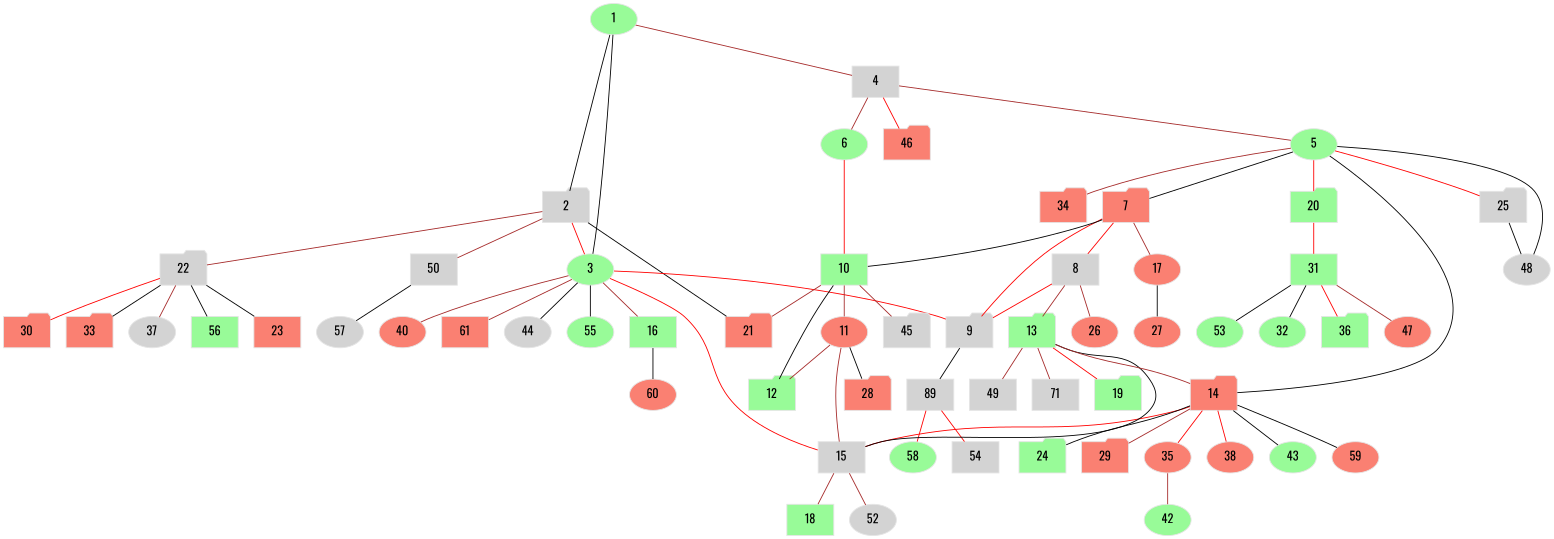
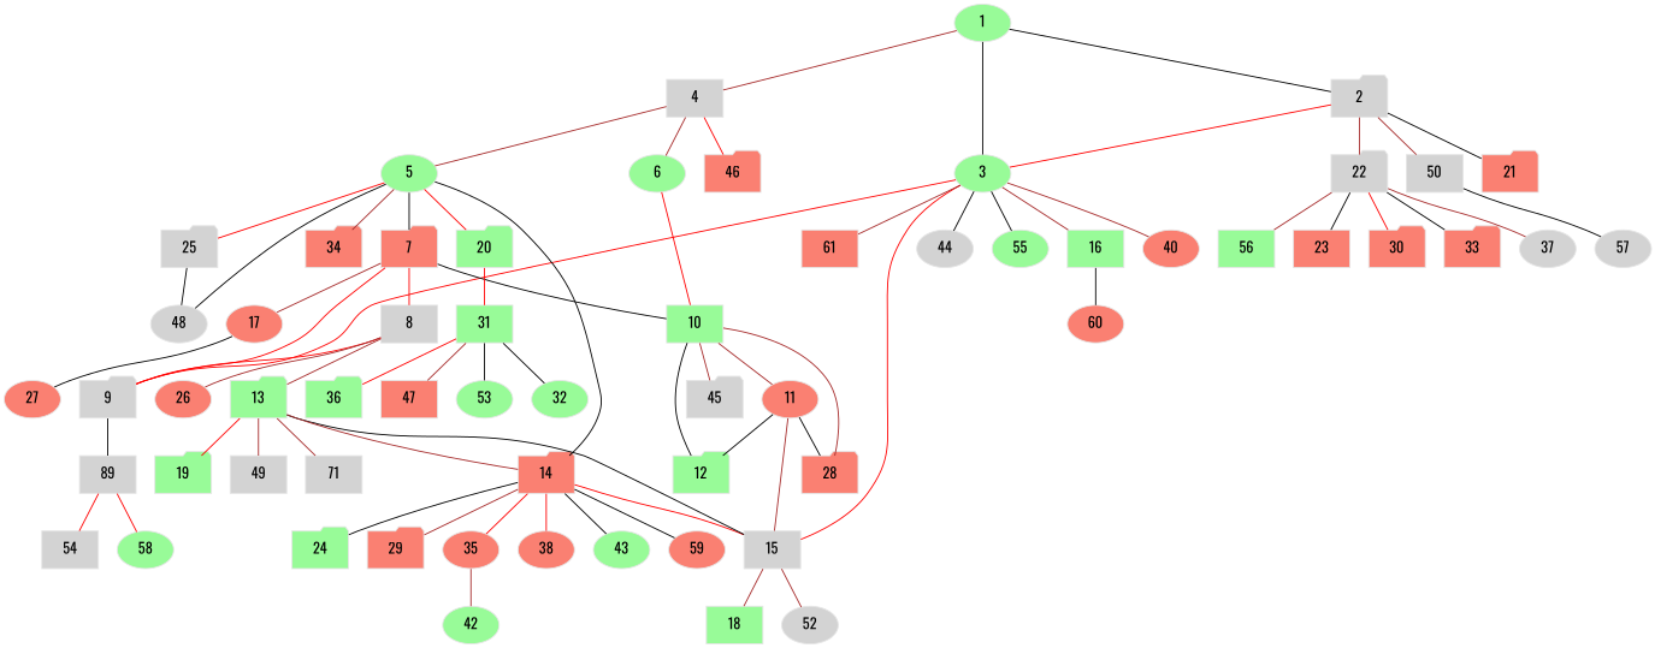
  graph {
    fontname=Oswald
    node [color=gray90 fillcolor=palegreen fontname=Oswald shape=ellipse style=filled]
    edge [color=brown fontname=Oswald]
    2 [fillcolor=lightgrey shape=folder]
    1
    3
    4 [fillcolor=lightgrey shape=box]
    22 [fillcolor=lightgrey shape=folder]
    50 [fillcolor=lightgrey shape=box]
    21 [fillcolor=salmon shape=folder]
    9 [fillcolor=lightgrey shape=folder]
    15 [fillcolor=lightgrey shape=box]
    16 [shape=box]
    40 [fillcolor=salmon]
    n12 [fillcolor=salmon label=61 shape=box]
    44 [fillcolor=lightgrey]
    55
    5
    6
    46 [fillcolor=salmon shape=folder]
    10 [shape=box]
    11 [fillcolor=salmon]
    12 [shape=folder]
    45 [fillcolor=lightgrey shape=folder]
    23 [fillcolor=salmon shape=box]
    30 [fillcolor=salmon shape=folder]
    33 [fillcolor=salmon shape=folder]
    37 [fillcolor=lightgrey]
    56 [shape=box]
    57 [fillcolor=lightgrey]
    n28 [fillcolor=lightgrey label=89 shape=box]
    18 [shape=box]
    52 [fillcolor=lightgrey]
    60 [fillcolor=salmon]
    7 [fillcolor=salmon shape=folder]
    14 [fillcolor=salmon shape=folder]
    20 [shape=folder]
    25 [fillcolor=lightgrey shape=folder]
    34 [fillcolor=salmon shape=folder]
    48 [fillcolor=lightgrey]
    8 [fillcolor=lightgrey shape=box]
    17 [fillcolor=salmon]
    24 [shape=folder]
    29 [fillcolor=salmon shape=folder]
    35 [fillcolor=salmon]
    38 [fillcolor=salmon]
    43
    59 [fillcolor=salmon]
    31 [shape=box]
    13 [shape=folder]
    26 [fillcolor=salmon]
    27 [fillcolor=salmon]
    19 [shape=folder]
    49 [fillcolor=lightgrey shape=box]
    n52 [fillcolor=lightgrey label=71 shape=box]
    54 [fillcolor=lightgrey shape=box]
    58
    28 [fillcolor=salmon shape=folder]
    42
    32
    36 [shape=folder]
-   47 [fillcolor=salmon]
+   47 [fillcolor=salmon shape=box]
    53
    2 -- 3 [color=red]
    2 -- 22
    2 -- 50
    2 -- 21 [color=black]
    1 -- 2 [color=black]
    1 -- 3 [color=black]
    1 -- 4
    3 -- 9 [color=red]
    3 -- 15 [color=red]
    3 -- 16
    3 -- 40
    3 -- n12
    3 -- 44 [color=black]
    3 -- 55 [color=black]
    4 -- 5
    4 -- 6
    4 -- 46 [color=red]
    22 -- 23 [color=black]
    22 -- 30 [color=red]
    22 -- 33 [color=black]
    22 -- 37
-   22 -- 56 [color=black]
+   22 -- 56
    50 -- 57 [color=black]
    9 -- n28 [color=black]
    15 -- 18
    15 -- 52
    16 -- 60 [color=black]
    5 -- 7 [color=black]
    5 -- 14 [color=black]
    5 -- 20 [color=red]
    5 -- 25 [color=red]
    5 -- 34
    5 -- 48 [color=black]
    6 -- 10 [color=red]
-   10 -- 21
+   10 -- 28
    10 -- 11
    10 -- 12 [color=black]
    10 -- 45
    11 -- 15
-   11 -- 12
+   11 -- 12 [color=black]
    11 -- 28 [color=black]
    n28 -- 54 [color=red]
    n28 -- 58 [color=red]
    7 -- 9 [color=red]
    7 -- 10 [color=black]
    7 -- 8 [color=red]
    7 -- 17
    14 -- 15 [color=red]
    14 -- 24 [color=black]
    14 -- 29
    14 -- 35 [color=red]
    14 -- 38 [color=red]
    14 -- 43 [color=black]
    14 -- 59 [color=black]
    20 -- 31 [color=red]
    25 -- 48 [color=black]
    8 -- 9 [color=red]
    8 -- 13
    8 -- 26
    17 -- 27 [color=black]
    35 -- 42
    31 -- 32 [color=black]
    31 -- 36 [color=red]
    31 -- 47
    31 -- 53 [color=black]
    13 -- 15 [color=black]
    13 -- 14
    13 -- 19 [color=red]
    13 -- 49
    13 -- n52
  }
